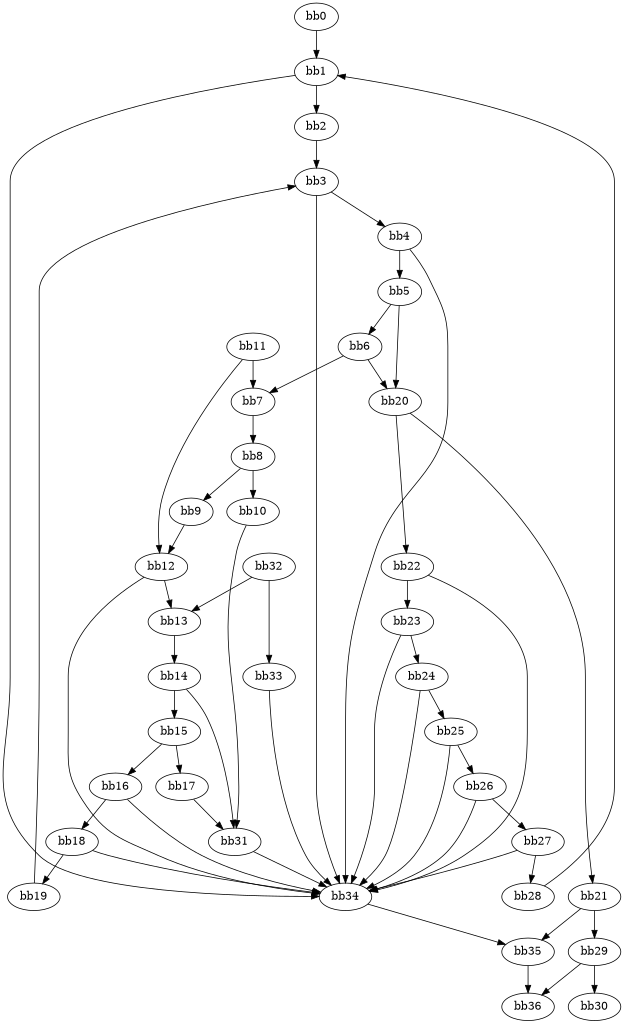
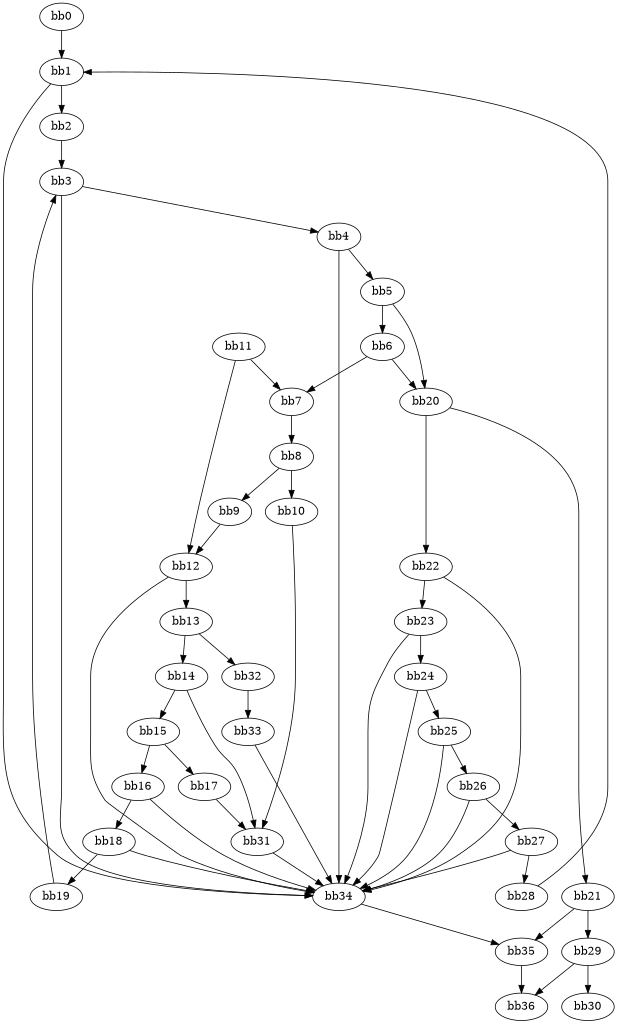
  digraph {
    n1 [label="bb0\l"]
    n2 [label="bb1\l"]
    n3 [label="bb2\l"]
    n4 [label="bb34\l"]
    n5 [label="bb3\l"]
    n6 [label="bb35\l"]
    n7 [label="bb4\l"]
    n8 [label="bb5\l"]
    n9 [label="bb6\l"]
    n10 [label="bb20\l"]
    n11 [label="bb7\l"]
    n12 [label="bb21\l"]
    n13 [label="bb22\l"]
    n14 [label="bb8\l"]
    n15 [label="bb9\l"]
    n16 [label="bb10\l"]
    n17 [label="bb11\l"]
    n18 [label="bb12\l"]
    n19 [label="bb31\l"]
    n20 [label="bb13\l"]
    n21 [label="bb14\l"]
    n22 [label="bb32\l"]
    n23 [label="bb15\l"]
    n24 [label="bb33\l"]
    n25 [label="bb16\l"]
    n26 [label="bb17\l"]
    n27 [label="bb18\l"]
    n28 [label="bb19\l"]
    n29 [label="bb29\l"]
    n30 [label="bb23\l"]
    n31 [label="bb30\l"]
    n32 [label="bb36\l"]
    n33 [label="bb24\l"]
    n34 [label="bb25\l"]
    n35 [label="bb26\l"]
    n36 [label="bb27\l"]
    n37 [label="bb28\l"]
    n1 -> n2
    n2 -> n3
    n2 -> n4
    n3 -> n5
    n4 -> n6
    n5 -> n4
    n5 -> n7
    n6 -> n32
    n7 -> n4
    n7 -> n8
    n8 -> n9
    n8 -> n10
    n9 -> n10
    n9 -> n11
    n10 -> n12
    n10 -> n13
    n11 -> n14
    n12 -> n6
    n12 -> n29
    n13 -> n4
    n13 -> n30
    n14 -> n15
    n14 -> n16
    n15 -> n18
    n16 -> n19
    n17 -> n11
    n17 -> n18
    n18 -> n4
    n18 -> n20
    n19 -> n4
    n20 -> n21
-   n22 -> n20
+   n20 -> n22
    n21 -> n19
    n21 -> n23
    n22 -> n24
    n23 -> n25
    n23 -> n26
    n24 -> n4
    n25 -> n4
    n25 -> n27
    n26 -> n19
    n27 -> n4
    n27 -> n28
    n28 -> n5
    n29 -> n31
    n29 -> n32
    n30 -> n4
    n30 -> n33
    n33 -> n4
    n33 -> n34
    n34 -> n4
    n34 -> n35
    n35 -> n4
    n35 -> n36
    n36 -> n4
    n36 -> n37
    n37 -> n2
  }
